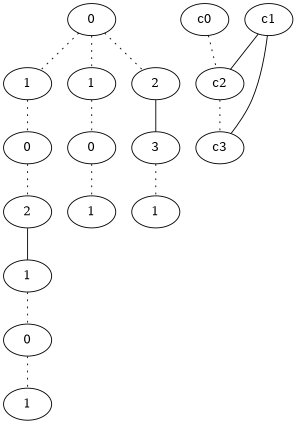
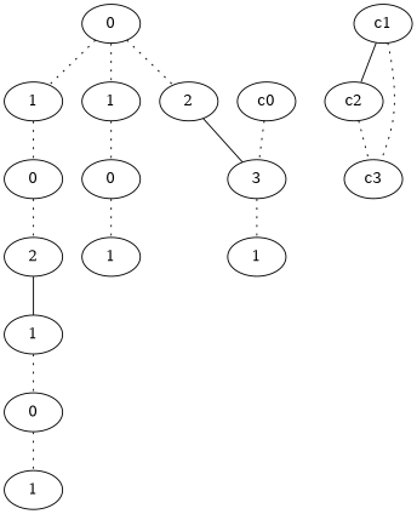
  graph {
    edge [style=dotted]
    n1 [label=0]
    n2 [label=1]
    n3 [label=1]
    n4 [label=2]
    n5 [label=0]
    n6 [label=0]
    n7 [label=3]
    n8 [label=2]
    n9 [label=1]
    n10 [label=0]
    n11 [label=1]
    n12 [label=1]
    n13 [label=1]
    c0
    c2
    c1
    c3
    n1 -- n2
    n1 -- n3
    n1 -- n4
    n2 -- n5
    n3 -- n6
    n4 -- n7 [style=""]
    n5 -- n8
    n6 -- n12
    n7 -- n13
    n8 -- n9 [style=""]
    n9 -- n10
    n10 -- n11
-   c0 -- c2
+   c0 -- n7
    c2 -- c3
    c1 -- c2 [style=""]
-   c1 -- c3 [style=solid]
+   c1 -- c3
  }
